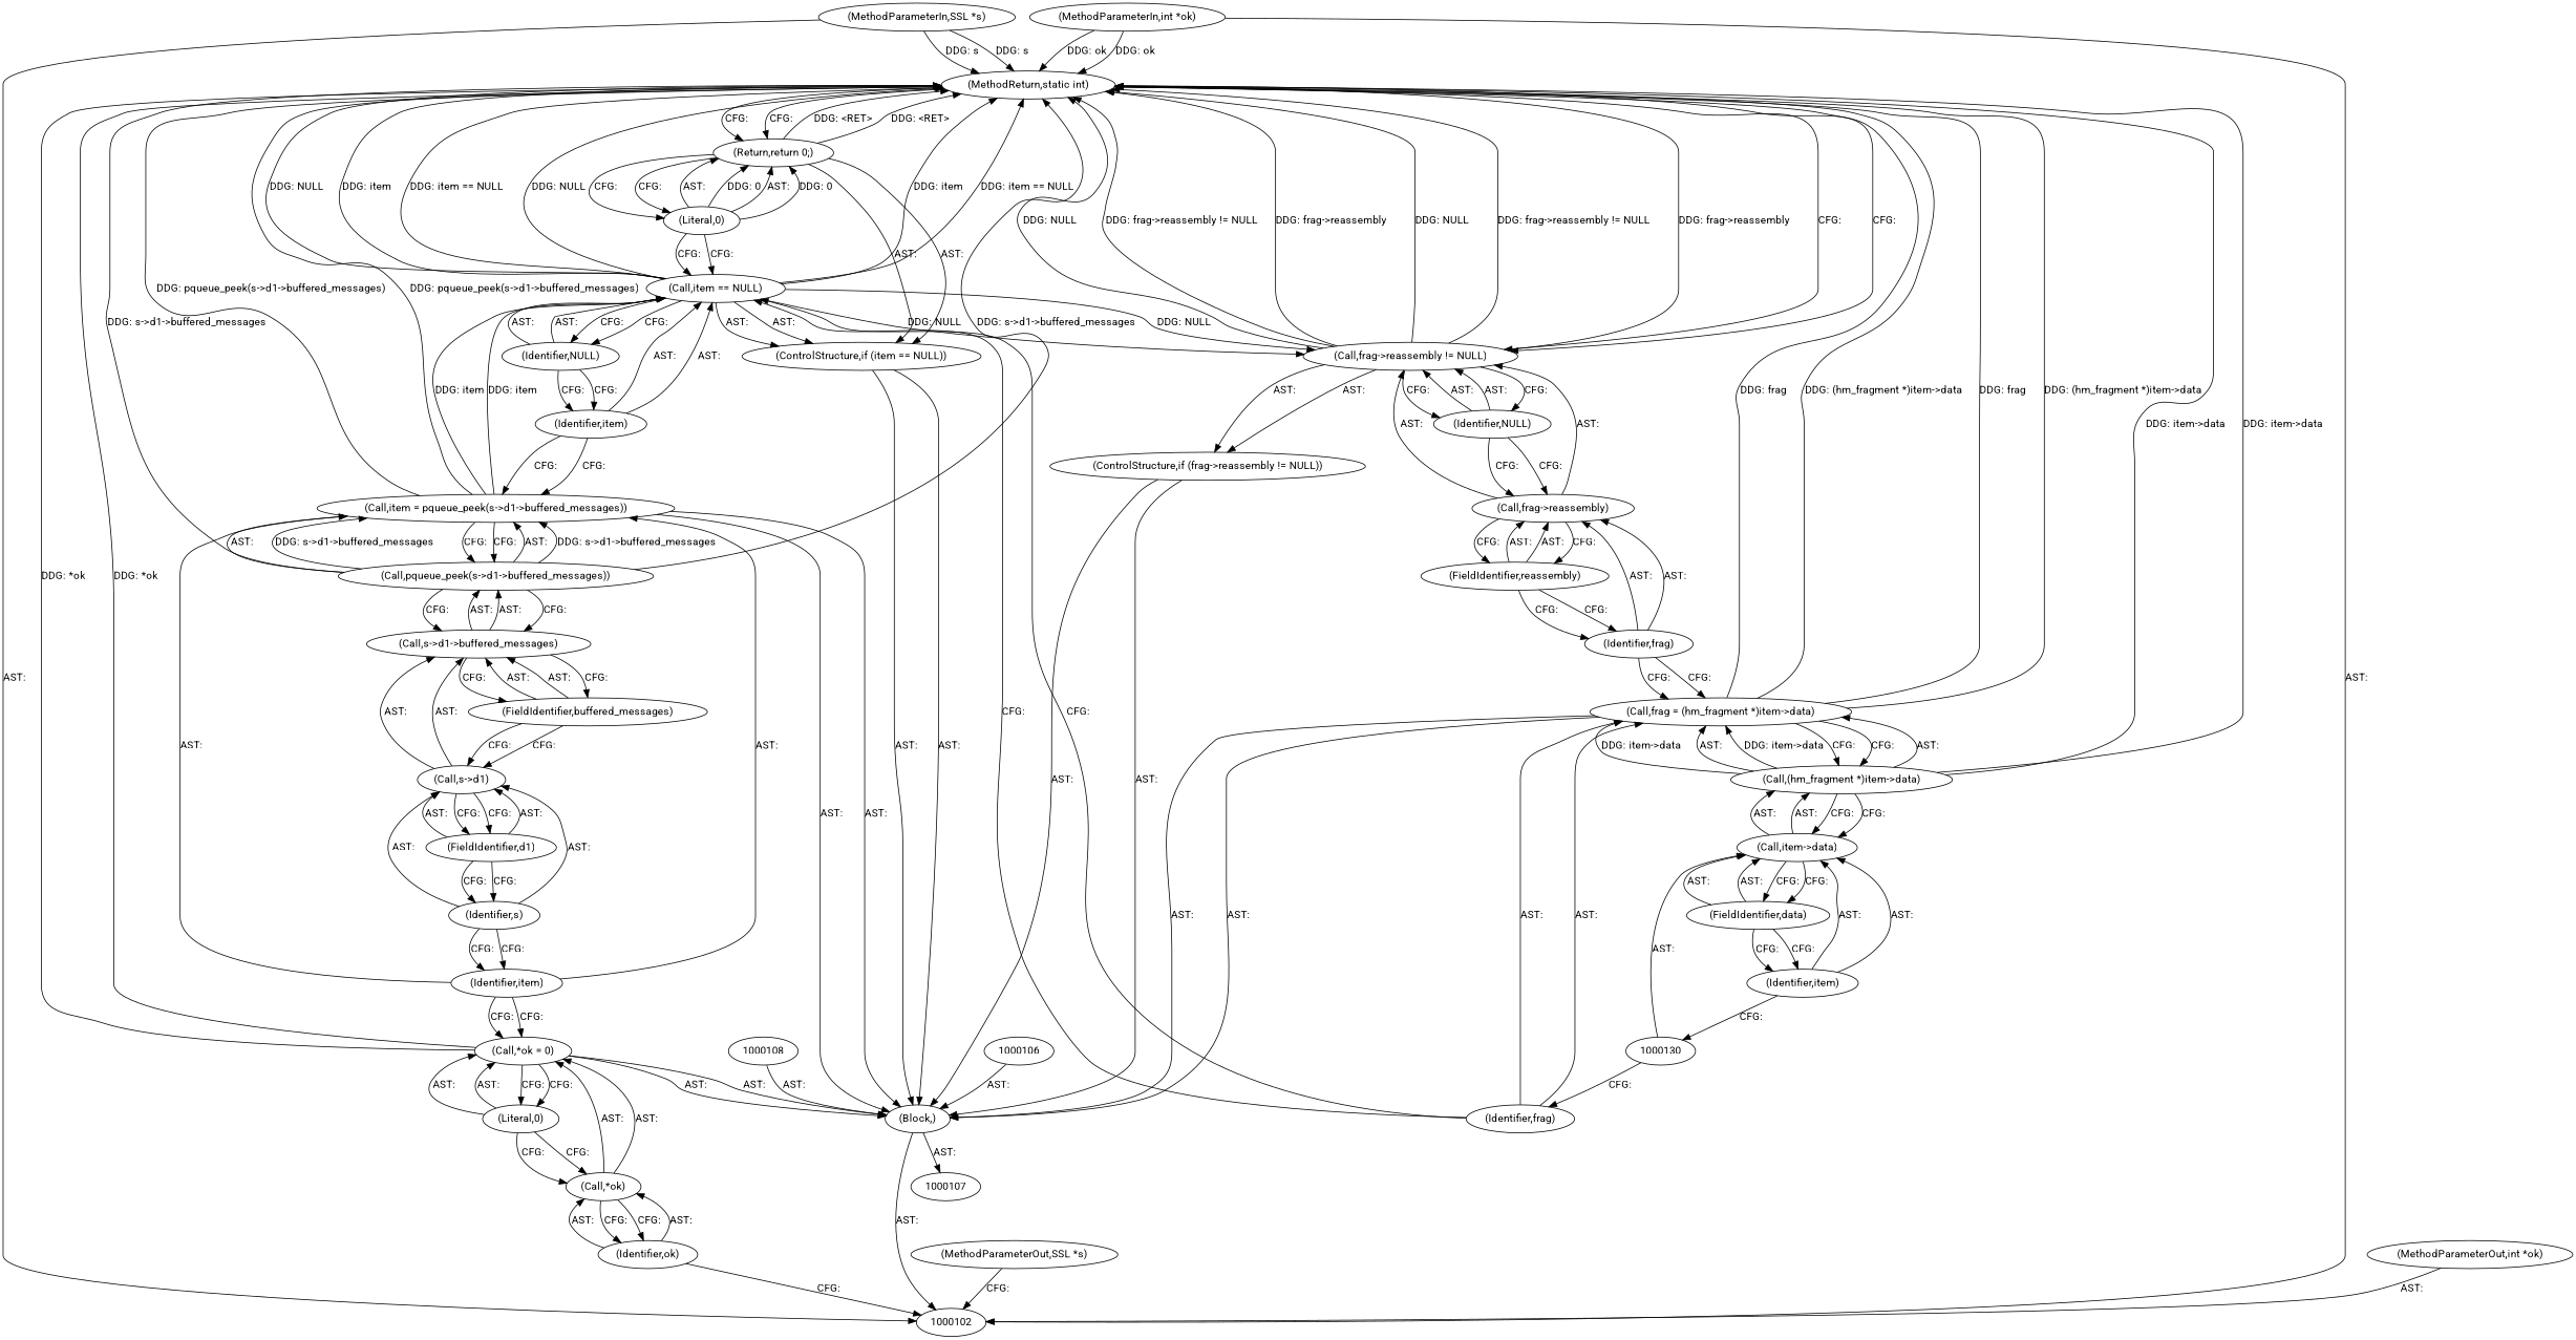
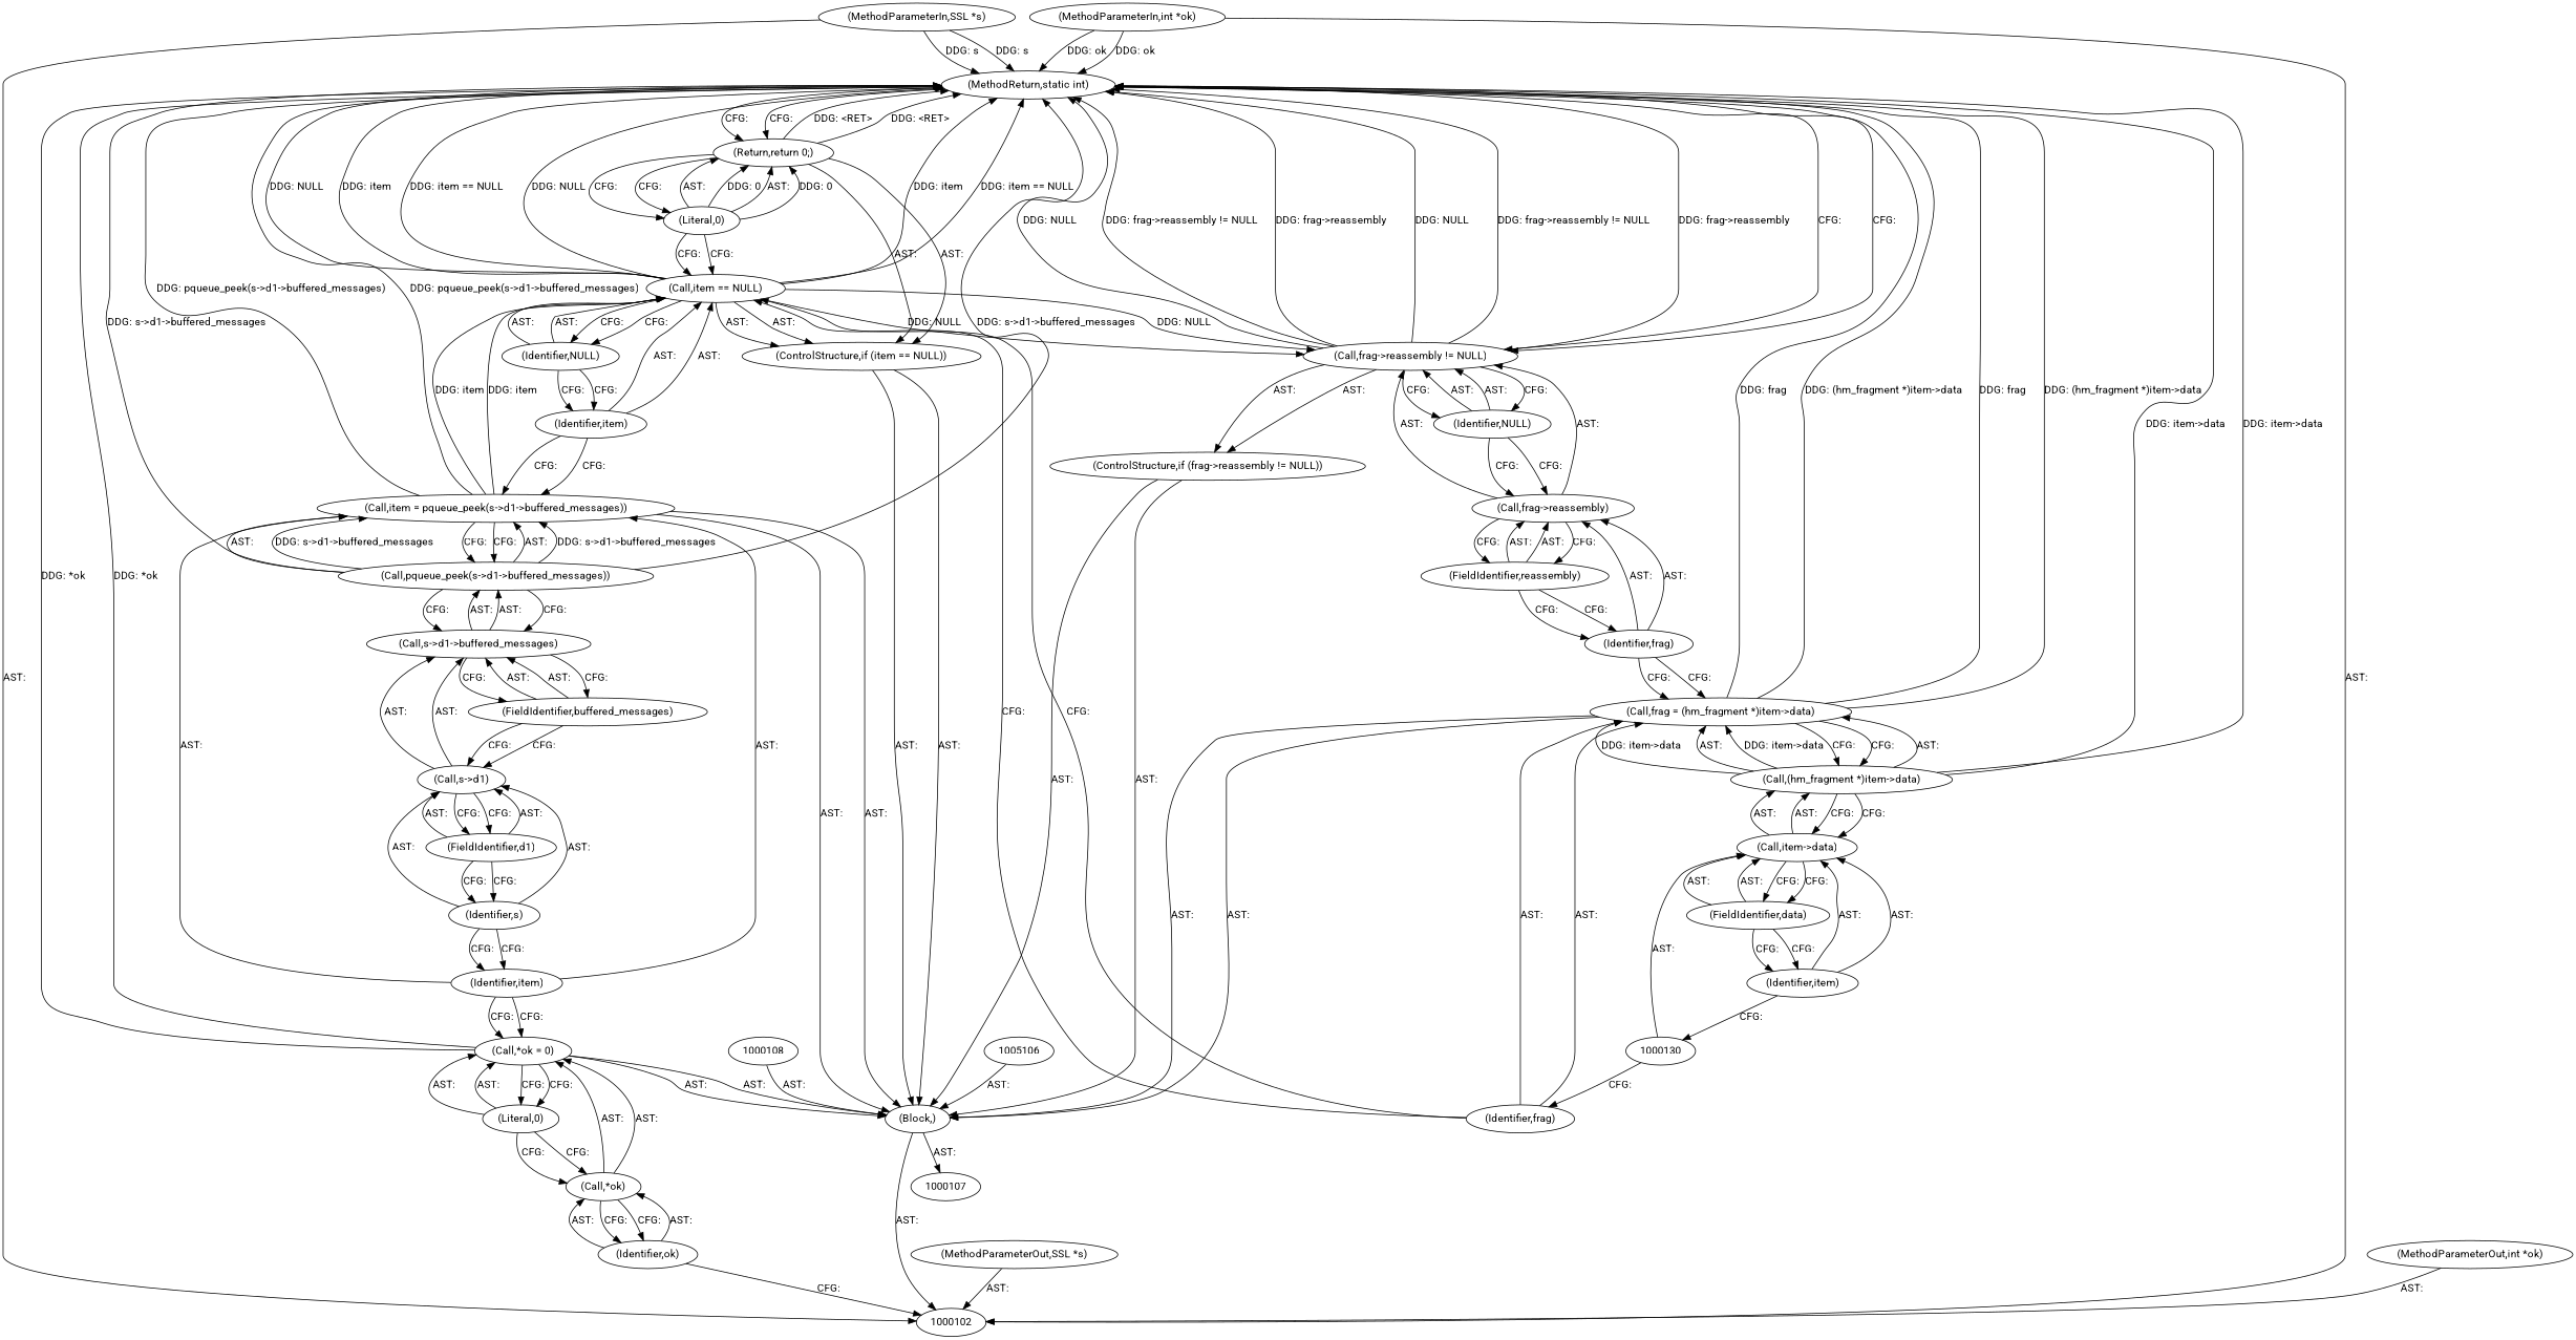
  digraph {
    fontname=Roboto
    node [fontname=Roboto]
    edge [fontname=Roboto]
    n1 [label="(MethodReturn,static int)"]
    n2 [label="(Return,return 0;)"]
    n3 [label="(Call,frag->reassembly != NULL)"]
    n4 [label="(ControlStructure,if (item == NULL))"]
    n5 [label="(Literal,0)"]
    n6 [label="(Identifier,NULL)"]
    n7 [label="(ControlStructure,if (frag->reassembly != NULL))"]
    n8 [label="(MethodParameterIn,SSL *s)"]
    1000102
    n10 [label="(MethodParameterOut,SSL *s)"]
    n11 [label="(MethodParameterIn,int *ok)"]
    n12 [label="(MethodParameterOut,int *ok)"]
    n13 [label="(Literal,0)"]
    n14 [label="(Call,*ok = 0)"]
    n15 [label="(Call,*ok)"]
    n16 [label="(Block,)"]
    n17 [label="(Identifier,ok)"]
    1000107
    n19 [label="(Call,pqueue_peek(s->d1->buffered_messages))"]
    n20 [label="(Call,s->d1->buffered_messages)"]
    n21 [label="(Call,item = pqueue_peek(s->d1->buffered_messages))"]
    n22 [label="(FieldIdentifier,buffered_messages)"]
    n23 [label="(Call,item == NULL)"]
    n24 [label="(Call,s->d1)"]
    n25 [label="(FieldIdentifier,d1)"]
    n26 [label="(Identifier,s)"]
    n27 [label="(Identifier,item)"]
    n28 [label="(Identifier,NULL)"]
    n29 [label="(Identifier,item)"]
    n30 [label="(Call,(hm_fragment *)item->data)"]
    n31 [label="(Call,item->data)"]
    n32 [label="(Call,frag = (hm_fragment *)item->data)"]
    n33 [label="(FieldIdentifier,data)"]
    n34 [label="(Identifier,item)"]
    1000130
    n36 [label="(Identifier,frag)"]
    n37 [label="(FieldIdentifier,reassembly)"]
    n38 [label="(Call,frag->reassembly)"]
    n39 [label="(Identifier,frag)"]
-   1000106
+   1000106 [label=1005106]
    1000108
    n1 -> n2 [label="CFG: "]
    n1 -> n2 [label="CFG: "]
    n1 -> n3 [label="CFG: "]
    n1 -> n3 [label="CFG: "]
    n2 -> n1 [label="DDG: <RET>"]
    n2 -> n1 [label="DDG: <RET>"]
    n2 -> n4 [label="AST: "]
    n2 -> n4 [label="AST: "]
    n2 -> n5 [label="CFG: "]
    n2 -> n5 [label="CFG: "]
    n3 -> n1 [label="DDG: NULL"]
    n3 -> n1 [label="DDG: frag->reassembly != NULL"]
    n3 -> n1 [label="DDG: frag->reassembly"]
    n3 -> n1 [label="DDG: NULL"]
    n3 -> n1 [label="DDG: frag->reassembly != NULL"]
    n3 -> n1 [label="DDG: frag->reassembly"]
    n3 -> n6 [label="CFG: "]
    n3 -> n6 [label="CFG: "]
    n3 -> n7 [label="AST: "]
    n3 -> n7 [label="AST: "]
    n4 -> n16 [label="AST: "]
    n4 -> n16 [label="AST: "]
    n5 -> n2 [label="AST: "]
    n5 -> n2 [label="DDG: 0"]
    n5 -> n2 [label="AST: "]
    n5 -> n2 [label="DDG: 0"]
    n5 -> n23 [label="CFG: "]
    n5 -> n23 [label="CFG: "]
    n6 -> n3 [label="AST: "]
    n6 -> n3 [label="AST: "]
    n6 -> n38 [label="CFG: "]
    n6 -> n38 [label="CFG: "]
    n7 -> n16 [label="AST: "]
    n7 -> n16 [label="AST: "]
    n8 -> n1 [label="DDG: s"]
    n8 -> n1 [label="DDG: s"]
    n8 -> 1000102 [label="AST: "]
-   n10 -> 1000102 [label="CFG: "]
+   n10 -> 1000102 [label="AST: "]
    n11 -> n1 [label="DDG: ok"]
    n11 -> n1 [label="DDG: ok"]
    n11 -> 1000102 [label="AST: "]
    n12 -> 1000102 [label="AST: "]
    n13 -> n14 [label="AST: "]
    n13 -> n14 [label="AST: "]
    n13 -> n15 [label="CFG: "]
    n13 -> n15 [label="CFG: "]
    n14 -> n1 [label="DDG: *ok"]
    n14 -> n1 [label="DDG: *ok"]
    n14 -> n13 [label="CFG: "]
    n14 -> n13 [label="CFG: "]
    n14 -> n16 [label="AST: "]
    n14 -> n16 [label="AST: "]
    n15 -> n14 [label="AST: "]
    n15 -> n14 [label="AST: "]
    n15 -> n17 [label="CFG: "]
    n15 -> n17 [label="CFG: "]
    n16 -> 1000102 [label="AST: "]
    n16 -> 1000107 [label="AST: "]
    n17 -> 1000102 [label="CFG: "]
    n17 -> n15 [label="AST: "]
    n17 -> n15 [label="AST: "]
    n19 -> n1 [label="DDG: s->d1->buffered_messages"]
    n19 -> n1 [label="DDG: s->d1->buffered_messages"]
    n19 -> n20 [label="CFG: "]
    n19 -> n20 [label="CFG: "]
    n19 -> n21 [label="AST: "]
    n19 -> n21 [label="DDG: s->d1->buffered_messages"]
    n19 -> n21 [label="AST: "]
    n19 -> n21 [label="DDG: s->d1->buffered_messages"]
    n20 -> n19 [label="AST: "]
    n20 -> n19 [label="AST: "]
    n20 -> n22 [label="CFG: "]
    n20 -> n22 [label="CFG: "]
    n21 -> n1 [label="DDG: pqueue_peek(s->d1->buffered_messages)"]
    n21 -> n1 [label="DDG: pqueue_peek(s->d1->buffered_messages)"]
    n21 -> n16 [label="AST: "]
    n21 -> n16 [label="AST: "]
    n21 -> n19 [label="CFG: "]
    n21 -> n19 [label="CFG: "]
    n21 -> n23 [label="DDG: item"]
    n21 -> n23 [label="DDG: item"]
    n22 -> n20 [label="AST: "]
    n22 -> n20 [label="AST: "]
    n22 -> n24 [label="CFG: "]
    n22 -> n24 [label="CFG: "]
    n23 -> n1 [label="DDG: item"]
    n23 -> n1 [label="DDG: item == NULL"]
    n23 -> n1 [label="DDG: NULL"]
    n23 -> n1 [label="DDG: item"]
    n23 -> n1 [label="DDG: item == NULL"]
    n23 -> n1 [label="DDG: NULL"]
    n23 -> n3 [label="DDG: NULL"]
    n23 -> n3 [label="DDG: NULL"]
    n23 -> n4 [label="AST: "]
    n23 -> n4 [label="AST: "]
    n23 -> n28 [label="CFG: "]
    n23 -> n28 [label="CFG: "]
    n24 -> n20 [label="AST: "]
    n24 -> n20 [label="AST: "]
    n24 -> n25 [label="CFG: "]
    n24 -> n25 [label="CFG: "]
    n25 -> n24 [label="AST: "]
    n25 -> n24 [label="AST: "]
    n25 -> n26 [label="CFG: "]
    n25 -> n26 [label="CFG: "]
    n26 -> n24 [label="AST: "]
    n26 -> n24 [label="AST: "]
    n26 -> n27 [label="CFG: "]
    n26 -> n27 [label="CFG: "]
    n27 -> n14 [label="CFG: "]
    n27 -> n14 [label="CFG: "]
    n27 -> n21 [label="AST: "]
    n27 -> n21 [label="AST: "]
    n28 -> n23 [label="AST: "]
    n28 -> n23 [label="AST: "]
    n28 -> n29 [label="CFG: "]
    n28 -> n29 [label="CFG: "]
    n29 -> n21 [label="CFG: "]
    n29 -> n21 [label="CFG: "]
    n29 -> n23 [label="AST: "]
    n29 -> n23 [label="AST: "]
    n30 -> n1 [label="DDG: item->data"]
    n30 -> n1 [label="DDG: item->data"]
    n30 -> n31 [label="CFG: "]
    n30 -> n31 [label="CFG: "]
    n30 -> n32 [label="AST: "]
    n30 -> n32 [label="DDG: item->data"]
    n30 -> n32 [label="AST: "]
    n30 -> n32 [label="DDG: item->data"]
    n31 -> n30 [label="AST: "]
    n31 -> n30 [label="AST: "]
    n31 -> n33 [label="CFG: "]
    n31 -> n33 [label="CFG: "]
    n32 -> n1 [label="DDG: frag"]
    n32 -> n1 [label="DDG: (hm_fragment *)item->data"]
    n32 -> n1 [label="DDG: frag"]
    n32 -> n1 [label="DDG: (hm_fragment *)item->data"]
    n32 -> n16 [label="AST: "]
    n32 -> n16 [label="AST: "]
    n32 -> n30 [label="CFG: "]
    n32 -> n30 [label="CFG: "]
    n33 -> n31 [label="AST: "]
    n33 -> n31 [label="AST: "]
    n33 -> n34 [label="CFG: "]
    n33 -> n34 [label="CFG: "]
    n34 -> n31 [label="AST: "]
    n34 -> n31 [label="AST: "]
    n34 -> 1000130 [label="CFG: "]
    1000130 -> n31 [label="AST: "]
    1000130 -> n36 [label="CFG: "]
    n36 -> n23 [label="CFG: "]
    n36 -> n23 [label="CFG: "]
    n36 -> n32 [label="AST: "]
    n36 -> n32 [label="AST: "]
    n37 -> n38 [label="AST: "]
    n37 -> n38 [label="AST: "]
    n37 -> n39 [label="CFG: "]
    n37 -> n39 [label="CFG: "]
    n38 -> n3 [label="AST: "]
    n38 -> n3 [label="AST: "]
    n38 -> n37 [label="CFG: "]
    n38 -> n37 [label="CFG: "]
    n39 -> n32 [label="CFG: "]
    n39 -> n32 [label="CFG: "]
    n39 -> n38 [label="AST: "]
    n39 -> n38 [label="AST: "]
    1000106 -> n16 [label="AST: "]
    1000108 -> n16 [label="AST: "]
  }
